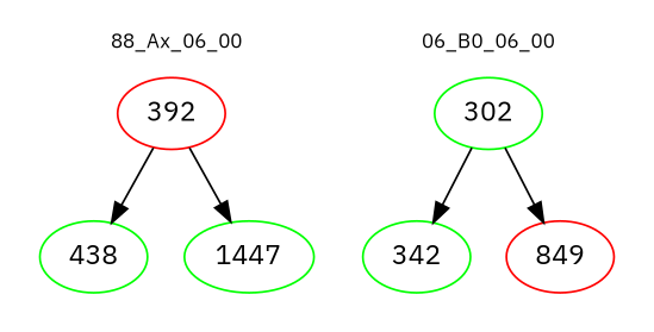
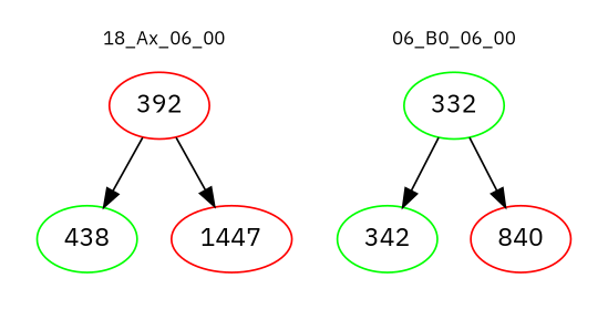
  digraph {
    fontname="IBM Plex Sans"
    node [color=red fontname="IBM Plex Sans"]
    edge [color=black fontname="IBM Plex Sans"]
    n1 [label=392]
    n2 [color=green label=438]
-   n3 [color=green label=1447]
-   n4 [color=green label=302]
+   n3 [label=1447]
+   n4 [color=green label=332]
    n5 [color=green label=342]
-   n6 [label=849]
+   n6 [label=840]
    subgraph cluster_1 {
      color=white
      fontsize=10
-     label="88_Ax_06_00"
+     label="18_Ax_06_00"
      n1
      n2
      n3
    }
    subgraph cluster_2 {
      color=white
      fontsize=10
      label="06_B0_06_00"
      n4
      n5
      n6
    }
    n1 -> n2
    n1 -> n3
    n4 -> n5
    n4 -> n6
  }
